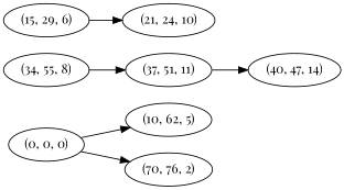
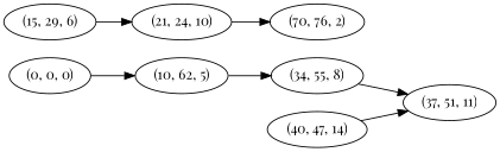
  digraph {
    fontname="Playfair Display"
    rankdir=LR
    node [fontname="Playfair Display"]
    edge [fontname="Playfair Display"]
    "(0, 0, 0)"
    "(10, 62, 5)"
    "(70, 76, 2)"
    n4 [label="(34, 55, 8)"]
    n5 [label="(21, 24, 10)"]
    "(15, 29, 6)"
    "(37, 51, 11)"
    "(40, 47, 14)"
    "(0, 0, 0)" -> "(10, 62, 5)"
-   "(0, 0, 0)" -> "(70, 76, 2)"
+   n5 -> "(70, 76, 2)"
+   "(10, 62, 5)" -> n4
    n4 -> "(37, 51, 11)"
    "(15, 29, 6)" -> n5
-   "(37, 51, 11)" -> "(40, 47, 14)"
+   "(40, 47, 14)" -> "(37, 51, 11)"
  }
